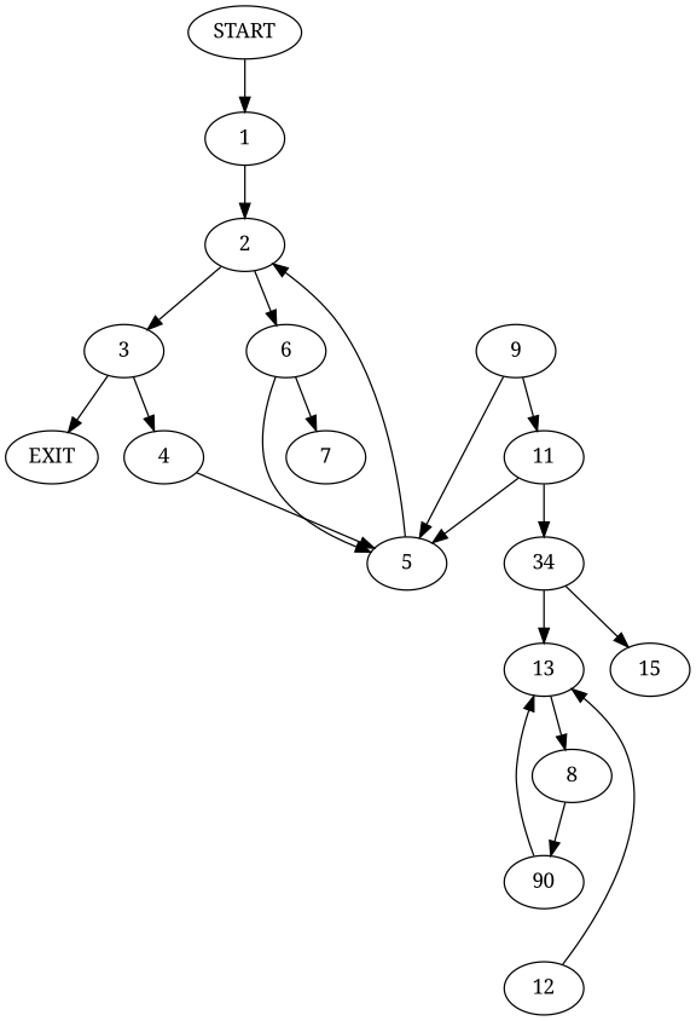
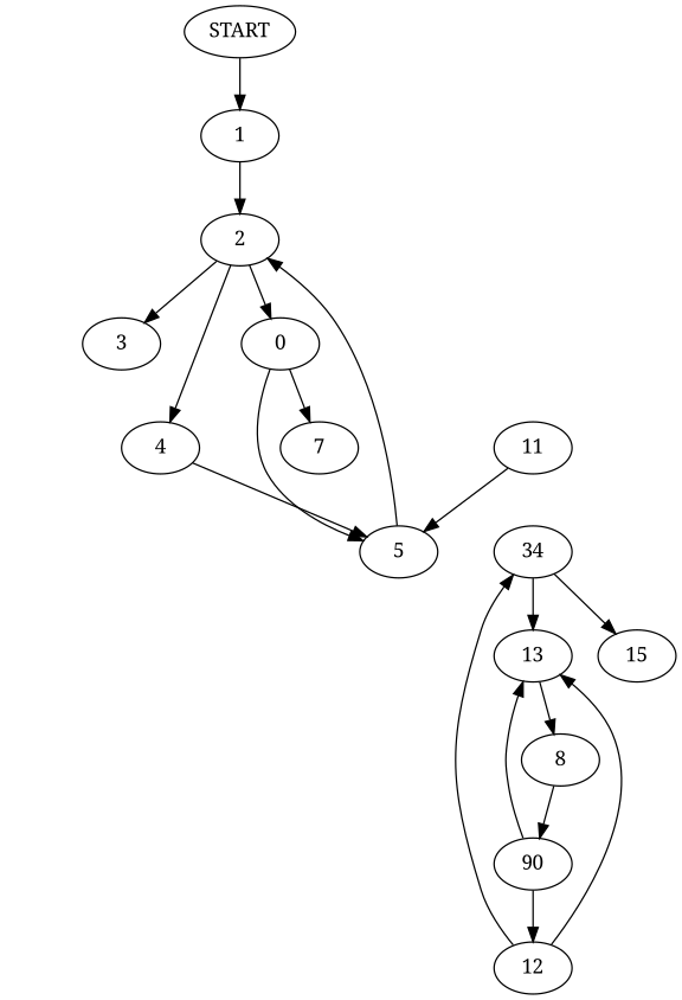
  digraph {
    fontname="Noto Serif"
    node [fontname="Noto Serif"]
    edge [fontname="Noto Serif"]
    n1 [label=START]
    1
    2
-   n4 [label=EXIT]
    3
    4
-   6
+   6 [label=0]
    5
    7
    n10 [label=90]
    8
-   9
    11
    12
    13
    n16 [label=34]
    15
    n1 -> 1
    1 -> 2
    2 -> 3
-   3 -> 4
+   2 -> 4
    2 -> 6
-   3 -> n4
    4 -> 5
    6 -> 5
    6 -> 7
    5 -> 2
+   n10 -> 12
    n10 -> 13
    8 -> n10
-   9 -> 5
-   9 -> 11
    11 -> 5
    12 -> 13
-   11 -> n16
+   12 -> n16
    13 -> 8
    n16 -> 13
    n16 -> 15
  }
